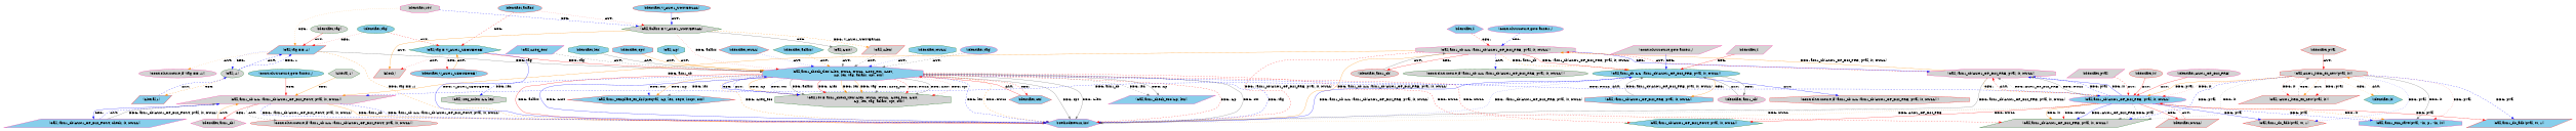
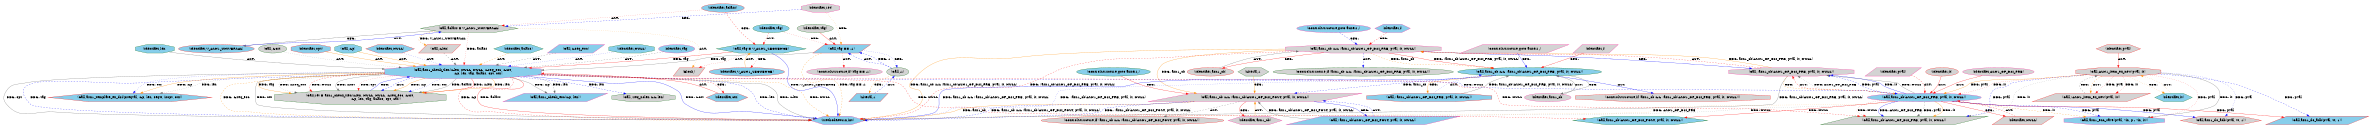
  digraph {
    node [color=red fillcolor=lightgrey shape=ellipse style=filled]
    edge [color=red style=solid]
    n1 [color=deeppink label="(Call,asn1_cb && !asn1_cb(ASN1_OP_D2I_PRE, pval, it, NULL))" shape=octagon]
    n2 [color=deeppink label="(Call,!asn1_cb(ASN1_OP_D2I_PRE, pval, it, NULL))" shape=octagon]
    n3 [color=darkgreen fillcolor=skyblue label="(Call,asn1_cb && !asn1_cb(ASN1_OP_D2I_PRE, pval, it, NULL))"]
    n4 [color=deeppink label="(Call,asn1_cb && !asn1_cb(ASN1_OP_D2I_POST, pval, it, NULL))" shape=parallelogram]
    n5 [color=deeppink fillcolor=skyblue label="(MethodReturn,int)" shape=hexagon]
    n6 [color=darkgreen label="(ControlStructure,if (asn1_cb && !asn1_cb(ASN1_OP_D2I_PRE, pval, it, NULL)))"]
    n7 [label="(Identifier,asn1_cb)"]
    n8 [color=deeppink fillcolor=skyblue label="(Call,asn1_cb(ASN1_OP_D2I_PRE, pval, it, NULL))"]
    n9 [fillcolor=skyblue label="(Call,!asn1_cb(ASN1_OP_D2I_PRE, pval, it, NULL))" shape=octagon]
    n10 [color=deeppink label="(Identifier,asn1_cb)"]
    n11 [label="(ControlStructure,if (asn1_cb && !asn1_cb(ASN1_OP_D2I_PRE, pval, it, NULL)))" shape=octagon]
    n12 [label="(ControlStructure,if (asn1_cb && !asn1_cb(ASN1_OP_D2I_POST, pval, it, NULL)))"]
    n13 [color=deeppink label="(Identifier,asn1_cb)" shape=hexagon]
-   n14 [color=deeppink fillcolor=skyblue label="(Call,!asn1_cb(ASN1_OP_D2I_POST, check, it, NULL))" shape=parallelogram]
+   n14 [color=deeppink fillcolor=skyblue label="(Call,!asn1_cb(ASN1_OP_D2I_POST, pval, it, NULL))" shape=parallelogram]
    n15 [label="(Identifier,NULL)" shape=parallelogram]
    n16 [color=deeppink fillcolor=skyblue label="(Call,asn1_enc_save(pval, *in, p - *in, it))" shape=octagon]
    n17 [label="(Call,asn1_do_adb(pval, tt, 1))" shape=hexagon]
    n18 [color=darkgreen label="(Call,asn1_cb(ASN1_OP_D2I_PRE, pval, it, NULL))" shape=parallelogram]
    n19 [fillcolor=skyblue label="(Call,asn1_do_adb(pval, tt, 1))" shape=parallelogram]
    n20 [color=darkgreen fillcolor=skyblue label="(Call,asn1_cb(ASN1_OP_D2I_POST, pval, it, NULL))" shape=hexagon]
    n21 [label="(Call,ASN1_item_ex_new(pval, it))" shape=octagon]
    n22 [label="(Call,!ASN1_item_ex_new(pval, it))" shape=parallelogram]
    n23 [color=darkgreen fillcolor=skyblue label="(Identifier,it)" shape=hexagon]
    n24 [color=deeppink fillcolor=skyblue label="(Call,asn1_check_tlen(&len, NULL, NULL, &seq_eoc, &cst,\n                              &p, len, tag, aclass, opt, ctx))" shape=octagon]
    n25 [fillcolor=skyblue label="(Call,asn1_template_ex_d2i(pseqval, &p, len, seqtt, isopt, ctx))" shape=hexagon]
    n26 [color=darkgreen label="(Call,ret = asn1_check_tlen(&len, NULL, NULL, &seq_eoc, &cst,\n                              &p, len, tag, aclass, opt, ctx))" shape=octagon]
    n27 [color=deeppink fillcolor=skyblue label="(Call,asn1_check_eoc(&p, len))" shape=parallelogram]
    n28 [color=darkgreen label="(Call,!seq_nolen && len)" shape=octagon]
    n29 [fillcolor=skyblue label="(Identifier,ctx)" shape=hexagon]
    n30 [fillcolor=skyblue label="(Call,tag == -1)" shape=parallelogram]
    n31 [color=darkgreen label="(Call,-1)"]
    n32 [color=deeppink label="(ControlStructure,if (tag == -1))"]
    n33 [fillcolor=skyblue label="(Literal,1)" shape=parallelogram]
    n34 [color=darkgreen fillcolor=skyblue label="(Call,tag = V_ASN1_SEQUENCE)" shape=hexagon]
    n35 [label="(Block,)" shape=parallelogram]
    n36 [fillcolor=skyblue label="(Identifier,V_ASN1_SEQUENCE)"]
    n37 [color=darkgreen label="(Call,aclass = V_ASN1_UNIVERSAL)" shape=hexagon]
    n38 [fillcolor=skyblue label="(Identifier,V_ASN1_UNIVERSAL)"]
    n39 [label="(Call,&len)" shape=parallelogram]
    n40 [color=deeppink label="(Identifier,pval)" shape=parallelogram]
    n41 [color=darkgreen fillcolor=skyblue label="(Identifier,NULL)" shape=octagon]
    n42 [color=deeppink label="(ControlStructure,goto auxerr;)" shape=parallelogram]
    n43 [label="(Identifier,pval)" shape=hexagon]
    n44 [color=deeppink fillcolor=skyblue label="(Identifier,tag)"]
    n45 [color=darkgreen fillcolor=skyblue label="(Identifier,len)" shape=octagon]
    n46 [fillcolor=skyblue label="(Identifier,aclass)"]
    n47 [color=deeppink fillcolor=skyblue label="(ControlStructure,goto auxerr;)"]
    n48 [label="(Identifier,it)"]
    n49 [color=deeppink label="(Identifier,ret)" shape=octagon]
    n50 [color=darkgreen label="(Call,&cst)"]
    n51 [fillcolor=skyblue label="(Identifier,opt)" shape=octagon]
    n52 [color=darkgreen fillcolor=skyblue label="(Call,&p)" shape=octagon]
    n53 [color=darkgreen label="(Literal,1)" shape=hexagon]
    n54 [color=deeppink label="(Identifier,ASN1_OP_D2I_PRE)"]
    n55 [fillcolor=skyblue label="(Identifier,NULL)" shape=hexagon]
    n56 [color=darkgreen fillcolor=skyblue label="(Identifier,aclass)" shape=hexagon]
    n57 [color=deeppink fillcolor=skyblue label="(Identifier,i)" shape=hexagon]
    n58 [color=deeppink label="(Identifier,i)" shape=parallelogram]
    n59 [color=darkgreen fillcolor=skyblue label="(ControlStructure,goto auxerr;)"]
    n60 [color=deeppink fillcolor=skyblue label="(Call,&seq_eoc)" shape=parallelogram]
    n61 [color=darkgreen fillcolor=skyblue label="(Identifier,tag)"]
    n62 [color=darkgreen label="(Identifier,tag)"]
    n1 -> n2 [color=blue label="CFG: "]
    n1 -> n3 [color=darkorange label="DDG: asn1_cb" style=dashed]
    n1 -> n3 [label="DDG: !asn1_cb(ASN1_OP_D2I_PRE, pval, it, NULL)"]
    n1 -> n4 [color=darkorange label="DDG: asn1_cb"]
    n1 -> n5 [color=darkorange label="DDG: asn1_cb && !asn1_cb(ASN1_OP_D2I_PRE, pval, it, NULL)"]
    n1 -> n5 [label="DDG: !asn1_cb(ASN1_OP_D2I_PRE, pval, it, NULL)" style=dashed]
    n1 -> n6 [color=blue label="AST: " style=dashed]
    n1 -> n7 [label="CFG: "]
    n2 -> n1 [label="AST: " style=dashed]
    n2 -> n1 [color=darkorange label="DDG: asn1_cb(ASN1_OP_D2I_PRE, pval, it, NULL)"]
    n2 -> n5 [color=gray40 label="DDG: asn1_cb(ASN1_OP_D2I_PRE, pval, it, NULL)"]
    n2 -> n8 [color=darkorange label="CFG: " style=dashed]
    n3 -> n4 [color=blue label="DDG: asn1_cb" style=dashed]
    n3 -> n5 [color=blue label="DDG: !asn1_cb(ASN1_OP_D2I_PRE, pval, it, NULL)" style=dotted]
    n3 -> n5 [color=blue label="DDG: asn1_cb && !asn1_cb(ASN1_OP_D2I_PRE, pval, it, NULL)"]
    n3 -> n9 [color=darkorange label="CFG: "]
    n3 -> n10 [color=gray40 label="CFG: "]
    n3 -> n11 [color=blue label="AST: "]
    n4 -> n5 [color=darkorange label="DDG: asn1_cb"]
    n4 -> n5 [color=blue label="DDG: asn1_cb && !asn1_cb(ASN1_OP_D2I_POST, pval, it, NULL)" style=dashed]
    n4 -> n5 [color=blue label="DDG: !asn1_cb(ASN1_OP_D2I_POST, pval, it, NULL)" style=dashed]
    n4 -> n12 [color=gray40 label="AST: " style=dashed]
    n4 -> n13 [label="CFG: "]
    n4 -> n14 [color=blue label="CFG: "]
    n7 -> n1 [color=gray40 label="AST: "]
    n8 -> n2 [label="AST: " style=dashed]
    n8 -> n2 [color=gray40 label="DDG: ASN1_OP_D2I_PRE" style=dotted]
    n8 -> n2 [color=blue label="DDG: pval" style=dashed]
    n8 -> n2 [color=blue label="DDG: it"]
    n8 -> n2 [color=gray40 label="DDG: NULL"]
    n8 -> n5 [color=gray40 label="DDG: NULL" style=dotted]
    n8 -> n5 [color=darkorange label="DDG: ASN1_OP_D2I_PRE" style=dotted]
    n8 -> n15 [label="CFG: "]
    n8 -> n16 [color=blue label="DDG: pval" style=dashed]
    n8 -> n16 [color=darkorange label="DDG: it" style=dashed]
    n8 -> n17 [color=blue label="DDG: pval"]
    n8 -> n18 [color=blue label="DDG: ASN1_OP_D2I_PRE"]
    n8 -> n18 [color=gray40 label="DDG: pval" style=dashed]
    n8 -> n18 [color=darkorange label="DDG: it"]
    n8 -> n18 [label="DDG: NULL" style=dotted]
    n8 -> n19 [label="DDG: pval"]
    n8 -> n20 [label="DDG: NULL"]
    n9 -> n3 [color=blue label="AST: " style=dotted]
    n9 -> n3 [color=gray40 label="DDG: asn1_cb(ASN1_OP_D2I_PRE, pval, it, NULL)"]
    n10 -> n3 [color=gray40 label="AST: "]
    n13 -> n4 [color=darkorange label="AST: "]
    n14 -> n4 [color=blue label="AST: " style=dashed]
    n14 -> n4 [color=gray40 label="DDG: asn1_cb(ASN1_OP_D2I_POST, pval, it, NULL)"]
    n15 -> n8 [label="AST: " style=dashed]
    n21 -> n8 [color=darkorange label="DDG: pval"]
    n21 -> n8 [label="DDG: it" style=dotted]
    n21 -> n16 [label="DDG: pval" style=dotted]
    n21 -> n16 [color=gray40 label="DDG: it"]
    n21 -> n17 [color=blue label="DDG: pval" style=dotted]
    n21 -> n18 [color=blue label="DDG: pval" style=dashed]
    n21 -> n18 [color=gray40 label="DDG: it" style=dotted]
    n21 -> n19 [color=blue label="DDG: pval" style=dashed]
    n21 -> n22 [color=darkorange label="AST: " style=dashed]
    n21 -> n22 [label="DDG: pval" style=dotted]
    n21 -> n22 [label="DDG: it" style=dotted]
    n21 -> n23 [color=darkorange label="CFG: " style=dotted]
    n22 -> n21 [color=gray40 label="CFG: " style=dashed]
    n23 -> n21 [color=darkorange label="AST: " style=dotted]
    n24 -> n5 [color=darkorange label="DDG: NULL" style=dashed]
    n24 -> n5 [color=blue label="DDG: tag" style=dashed]
    n24 -> n5 [label="DDG: aclass"]
    n24 -> n5 [color=blue label="DDG: &cst"]
    n24 -> n5 [color=blue label="DDG: len" style=dashed]
    n24 -> n5 [color=gray40 label="DDG: opt"]
    n24 -> n5 [color=gray40 label="DDG: &len"]
    n24 -> n5 [color=darkorange label="DDG: &seq_eoc" style=dashed]
    n24 -> n5 [color=gray40 label="DDG: ctx"]
    n24 -> n5 [label="DDG: &p" style=dashed]
    n24 -> n8 [color=blue label="DDG: NULL" style=dashed]
    n24 -> n18 [label="DDG: NULL" style=dashed]
    n24 -> n20 [label="DDG: NULL" style=dashed]
    n24 -> n25 [color=darkorange label="DDG: &p"]
    n24 -> n25 [color=gray40 label="DDG: len" style=dotted]
    n24 -> n25 [color=blue label="DDG: ctx" style=dotted]
    n24 -> n26 [color=blue label="AST: " style=dashed]
    n24 -> n26 [color=darkorange label="DDG: &p"]
    n24 -> n26 [color=blue label="DDG: ctx" style=dotted]
    n24 -> n26 [color=gray40 label="DDG: aclass"]
    n24 -> n26 [label="DDG: &len"]
    n24 -> n26 [color=darkorange label="DDG: len"]
    n24 -> n26 [color=darkorange label="DDG: tag"]
    n24 -> n26 [color=gray40 label="DDG: &seq_eoc" style=dotted]
    n24 -> n26 [label="DDG: NULL" style=dashed]
    n24 -> n26 [color=gray40 label="DDG: &cst"]
    n24 -> n26 [label="DDG: opt" style=dotted]
    n24 -> n27 [color=gray40 label="DDG: &p"]
    n24 -> n27 [color=gray40 label="DDG: len" style=dashed]
    n24 -> n28 [color=blue label="DDG: len" style=dashed]
    n24 -> n29 [label="CFG: " style=dashed]
    n26 -> n24 [color=blue label="CFG: "]
    n29 -> n24 [label="AST: "]
    n30 -> n5 [color=darkorange label="DDG: tag == -1" style=dashed]
    n30 -> n24 [color=gray40 label="DDG: tag"]
    n30 -> n31 [color=blue label="CFG: " style=dotted]
-   n30 -> n32 [color=darkorange label="AST: " style=dotted]
+   n30 -> n32 [label="AST: " style=dotted]
    n31 -> n30 [color=blue label="AST: " style=dashed]
    n31 -> n30 [color=blue label="DDG: 1" style=dashed]
    n31 -> n33 [color=darkorange label="CFG: " style=dashed]
    n33 -> n31 [color=blue label="AST: " style=dashed]
    n34 -> n5 [color=blue label="DDG: V_ASN1_SEQUENCE"]
    n34 -> n24 [label="DDG: tag"]
    n34 -> n35 [label="AST: " style=dotted]
    n34 -> n36 [label="CFG: " style=dotted]
    n36 -> n34 [color=darkorange label="AST: "]
    n37 -> n24 [label="DDG: aclass" style=dotted]
-   n37 -> n35 [color=darkorange label="AST: "]
-   n37 -> n50 [color=gray40 label="CFG: "]
+   n37 -> n35 [color=darkorange label="AST: " style=dotted]
+   n37 -> n38 [color=gray40 label="CFG: "]
    n37 -> n39 [color=darkorange label="DDG: V_ASN1_UNIVERSAL" style=dashed]
    n38 -> n37 [color=blue label="AST: "]
    n39 -> n24 [color=gray40 label="AST: " style=dashed]
    n40 -> n8 [label="AST: " style=dashed]
    n41 -> n24 [color=blue label="AST: " style=dotted]
    n42 -> n3 [color=blue label="CFG: "]
    n43 -> n21 [label="AST: "]
    n44 -> n24 [color=gray40 label="AST: " style=dashed]
    n45 -> n24 [color=gray40 label="AST: "]
    n46 -> n34 [label="CFG: " style=dashed]
    n46 -> n37 [label="AST: " style=dotted]
    n47 -> n1 [color=blue label="CFG: " style=dashed]
    n48 -> n8 [label="AST: "]
    n49 -> n30 [color=darkorange label="CFG: " style=dotted]
    n49 -> n37 [color=blue label="CFG: " style=dashed]
    n50 -> n24 [color=gray40 label="AST: " style=dotted]
    n51 -> n24 [color=darkorange label="AST: "]
    n52 -> n24 [color=darkorange label="AST: "]
    n53 -> n4 [color=darkorange label="CFG: "]
    n54 -> n8 [label="AST: "]
    n55 -> n24 [color=blue label="AST: " style=dotted]
    n56 -> n24 [color=darkorange label="AST: " style=dashed]
    n57 -> n1 [label="CFG: " style=dashed]
    n58 -> n3 [label="CFG: "]
    n59 -> n4 [label="CFG: "]
    n60 -> n24 [color=gray40 label="AST: " style=dashed]
    n61 -> n30 [label="CFG: " style=dotted]
    n61 -> n34 [label="AST: " style=dashed]
    n62 -> n30 [label="AST: "]
  }
